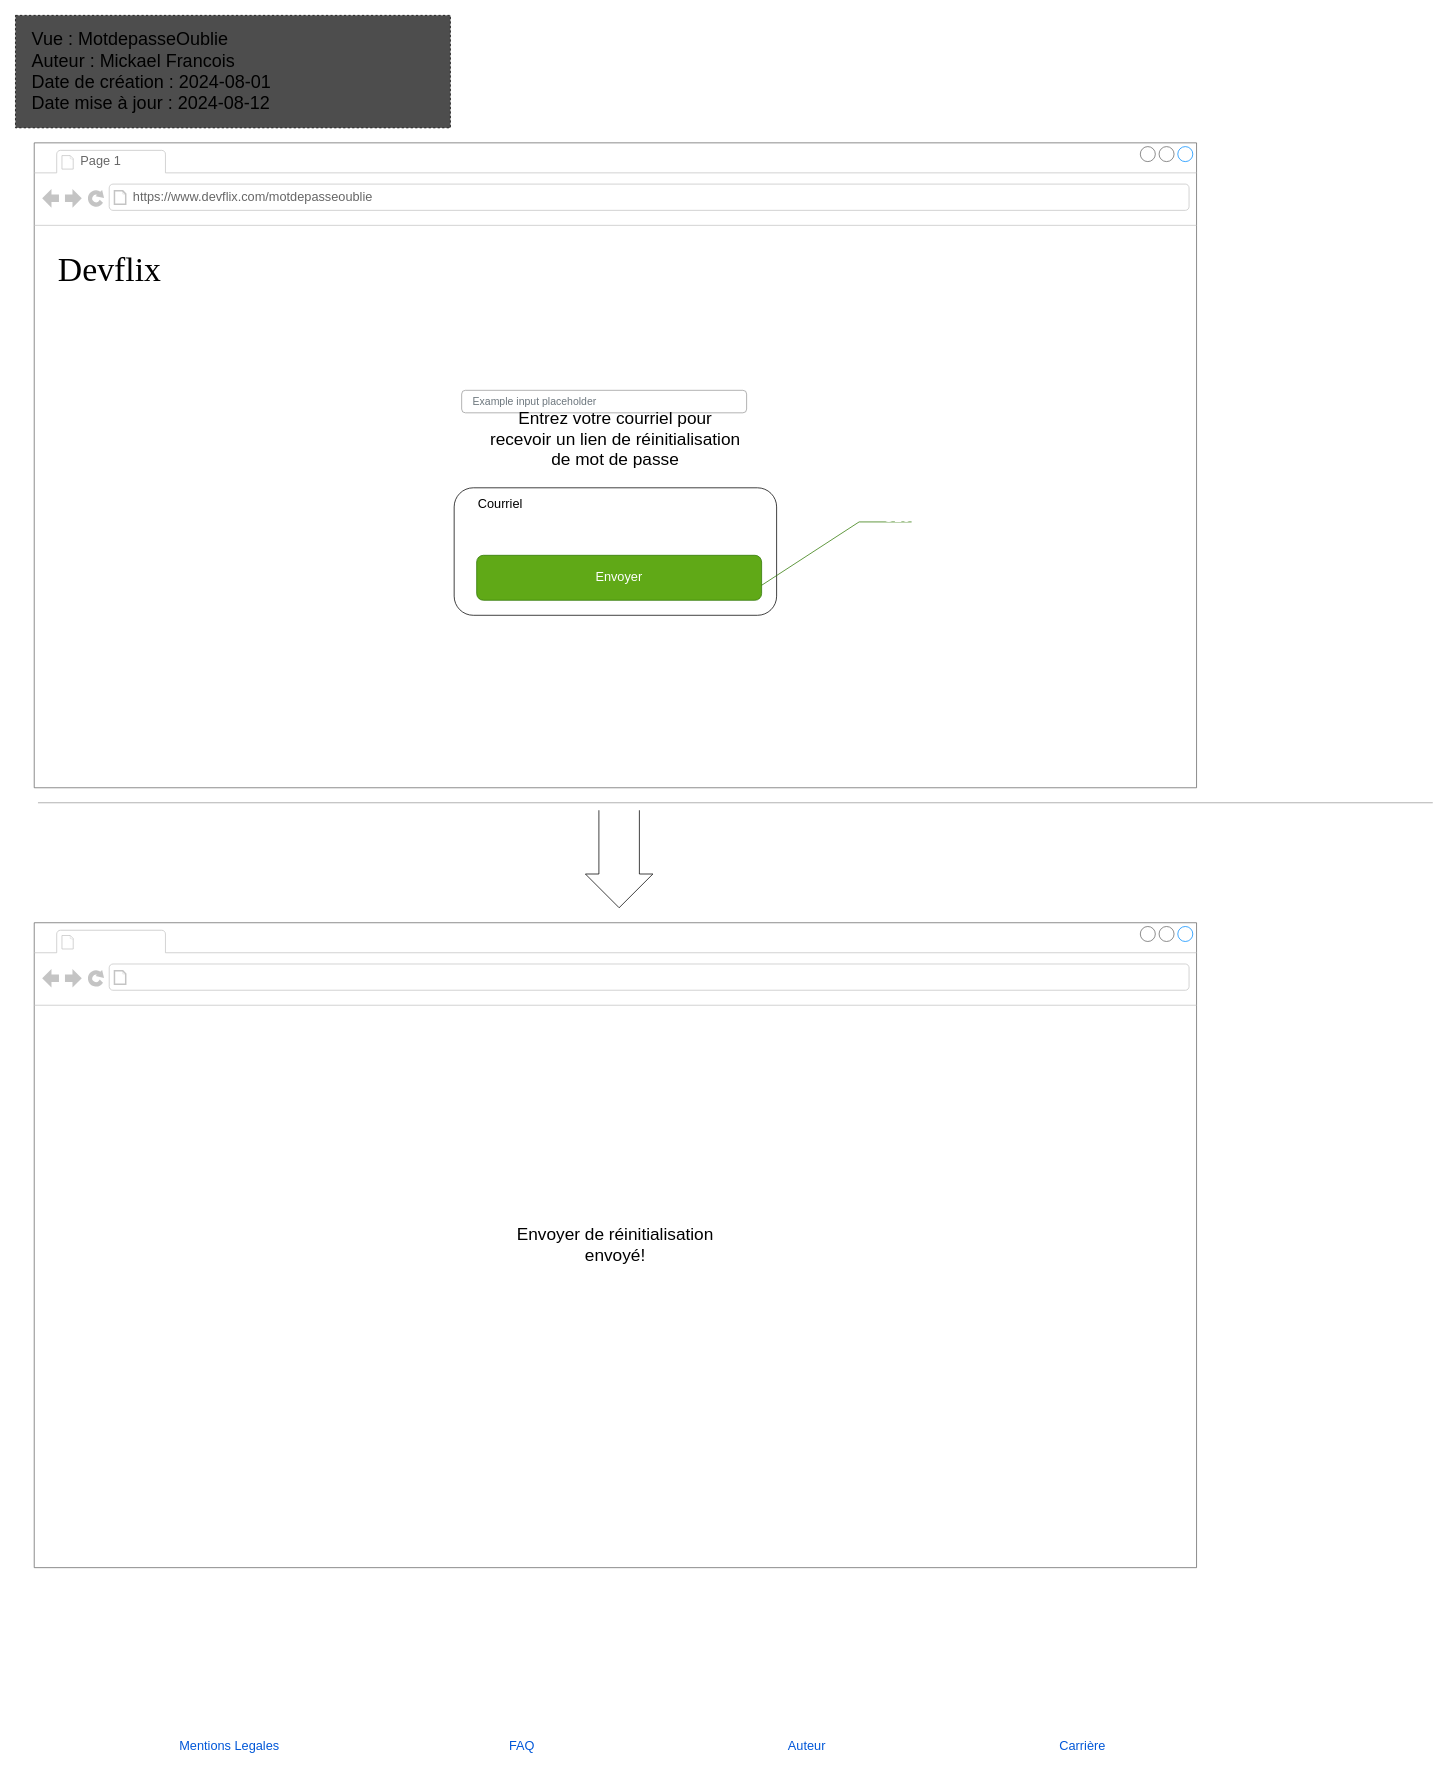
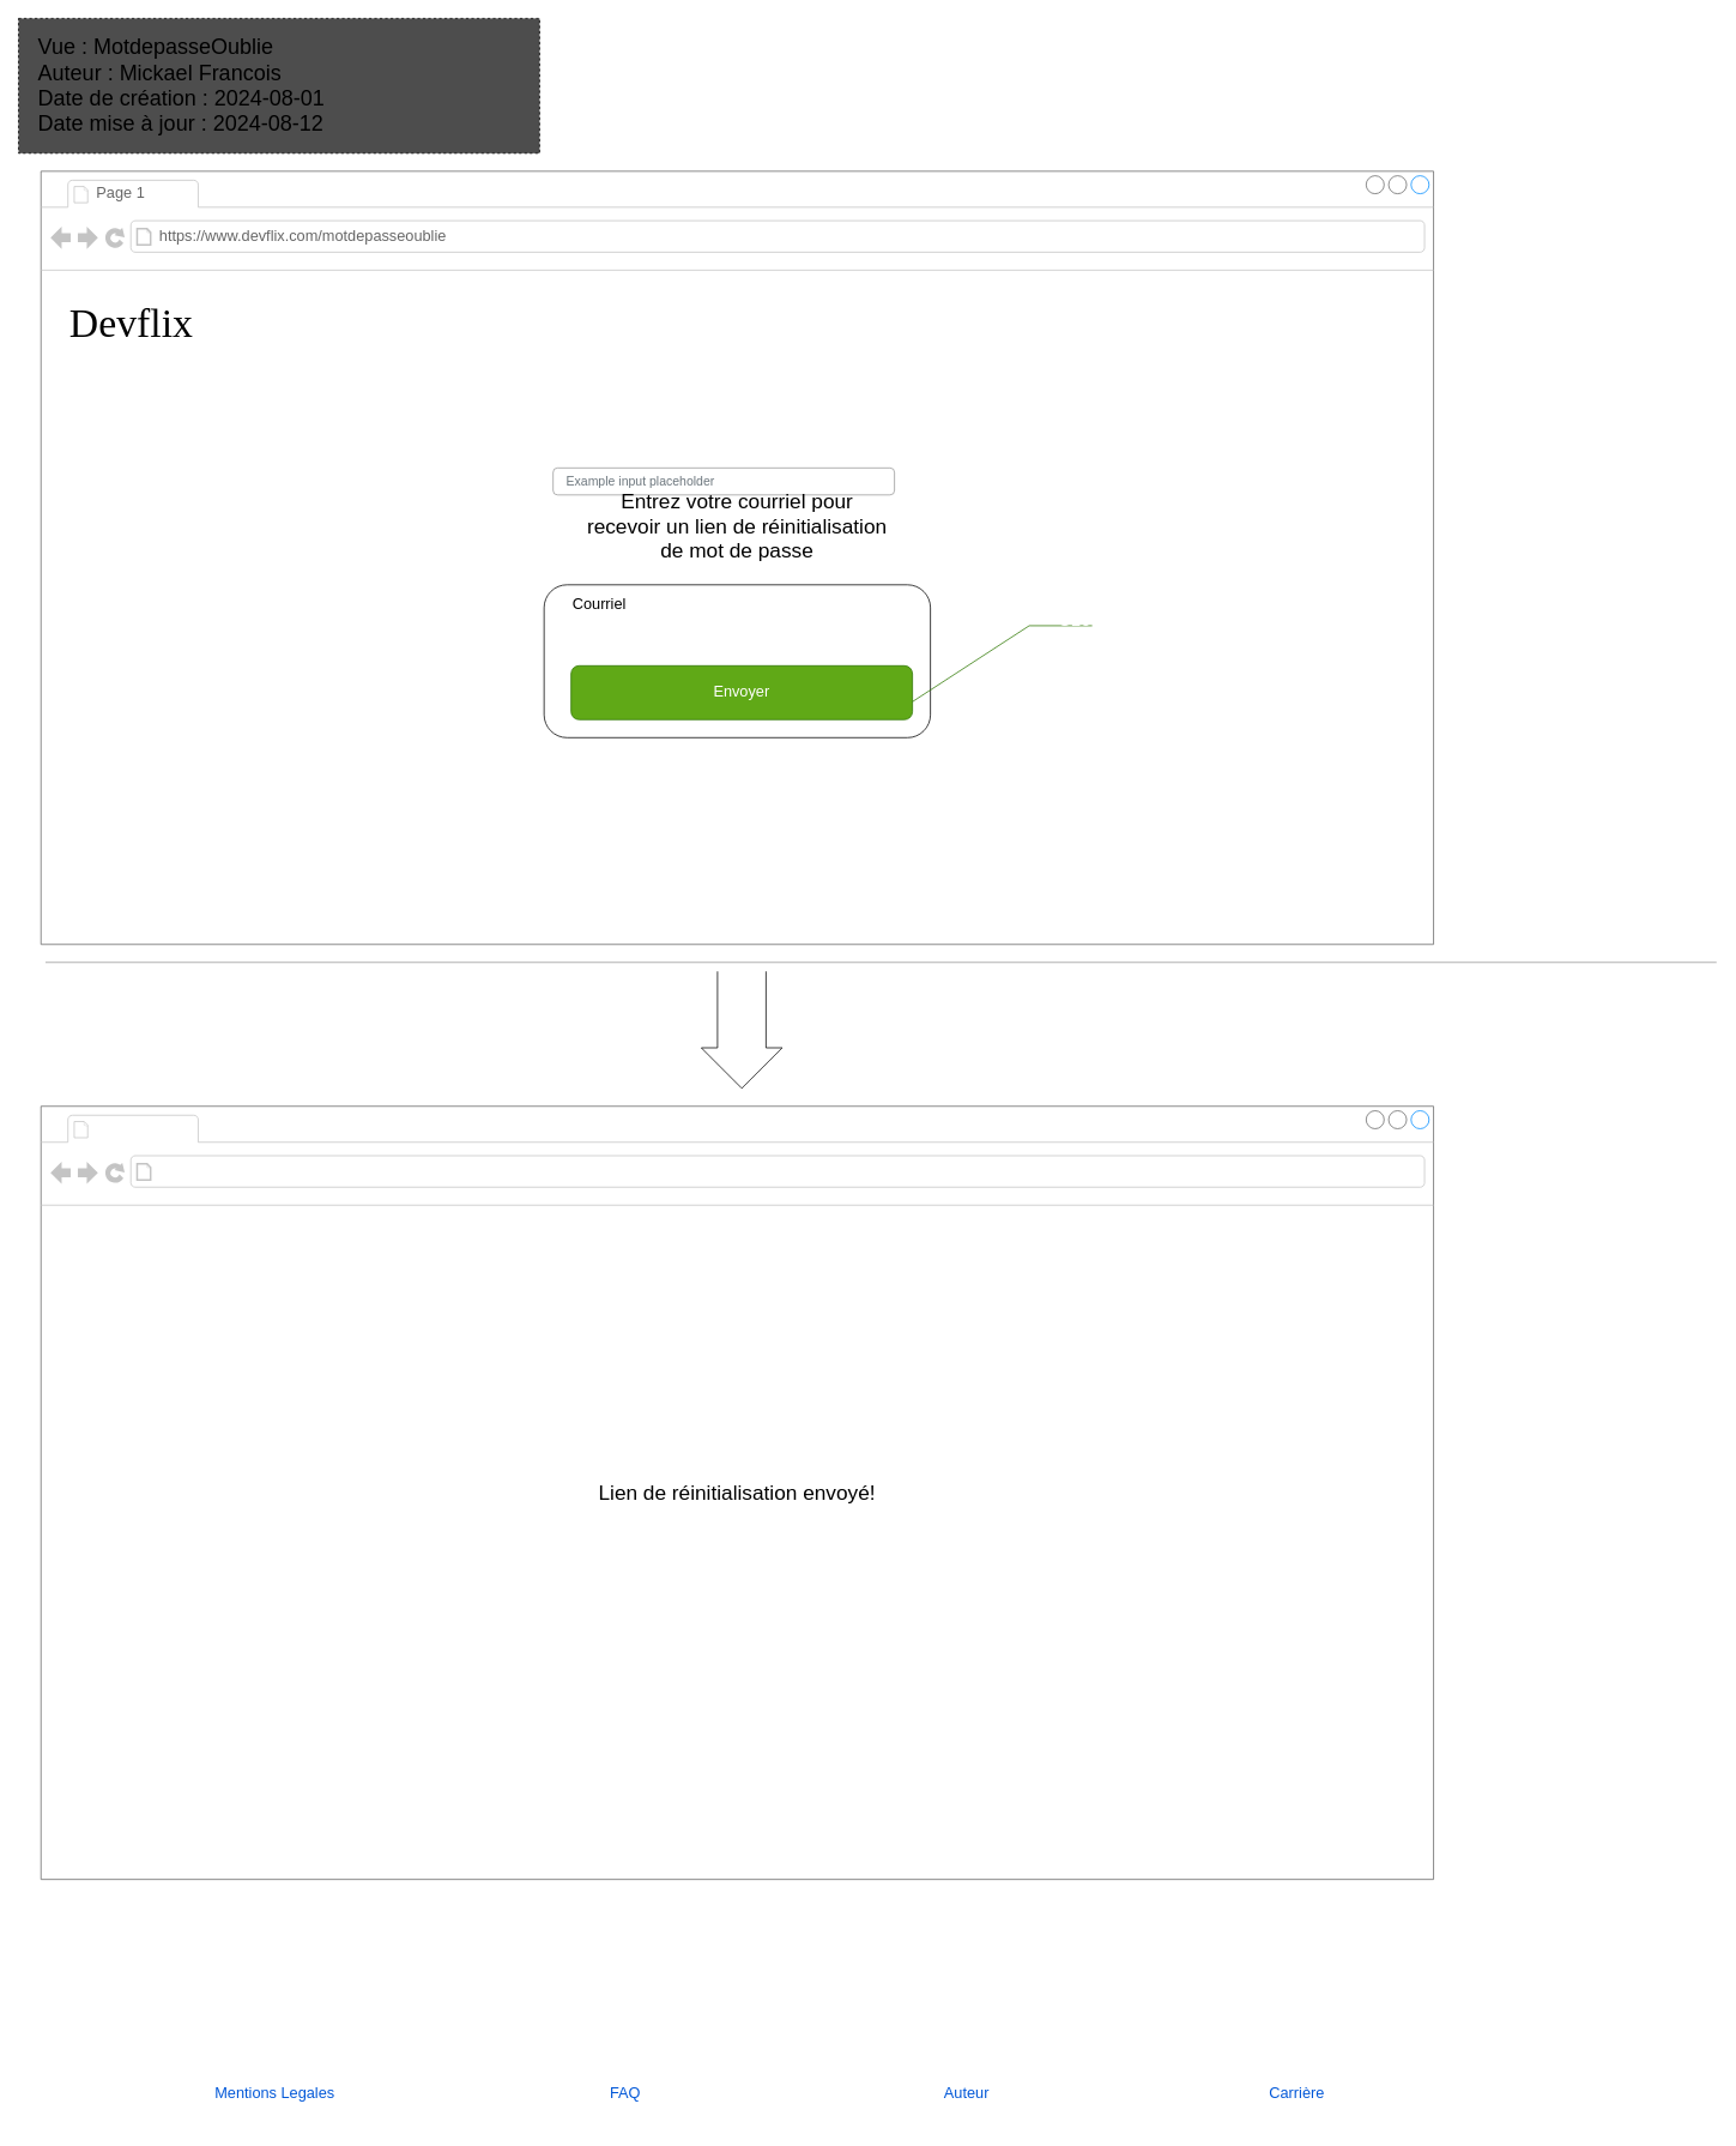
  <mxCell id="0" />
  <mxCell id="1" parent="0" />
  <mxCell id="2" value="" style="strokeWidth=1;shadow=0;dashed=0;align=center;html=1;shape=mxgraph.mockup.containers.browserWindow;rSize=0;strokeColor=#666666;mainText=,;recursiveResize=0;rounded=0;labelBackgroundColor=none;fontFamily=Verdana;fontSize=12;movable=1;resizable=1;rotatable=1;deletable=1;editable=1;locked=0;connectable=1;container=0;" parent="1" vertex="1"><mxGeometry x="45" y="190" width="1550" height="860" as="geometry" /></mxCell>
  <mxCell id="3" value="Page 1" style="strokeWidth=1;shadow=0;dashed=0;align=center;html=1;shape=mxgraph.mockup.containers.anchor;fontSize=17;fontColor=#666666;align=left;" parent="1" vertex="1"><mxGeometry x="105" y="202" width="110" height="26" as="geometry" /></mxCell>
  <mxCell id="4" value="https://www.devflix.com/motdepasseoublie" style="strokeWidth=1;shadow=0;dashed=0;align=center;html=1;shape=mxgraph.mockup.containers.anchor;rSize=0;fontSize=17;fontColor=#666666;align=left;" parent="1" vertex="1"><mxGeometry x="175" y="250" width="250" height="26" as="geometry" /></mxCell>
  <mxCell id="5" value="Devflix" style="text;html=1;points=[];align=left;verticalAlign=top;spacingTop=-4;fontSize=45;fontFamily=Verdana" parent="1" vertex="1"><mxGeometry x="75" y="330" width="340" height="50" as="geometry" /></mxCell>
  <mxCell id="6" value="" style="rounded=1;whiteSpace=wrap;html=1;" parent="1" vertex="1"><mxGeometry x="605" y="650" width="430" height="170" as="geometry" /></mxCell>
  <mxCell id="7" value="Mentions Legales" style="fillColor=none;strokeColor=none;html=1;fontColor=#0057D8;align=center;verticalAlign=middle;fontStyle=0;fontSize=17;" parent="1" vertex="1"><mxGeometry x="180" y="2290" width="250" height="75" as="geometry" /></mxCell>
  <mxCell id="8" value="FAQ" style="fillColor=none;strokeColor=none;html=1;fontColor=#0057D8;align=center;verticalAlign=middle;fontStyle=0;fontSize=17;fontFamily=Helvetica;" parent="1" vertex="1"><mxGeometry x="570" y="2290" width="250" height="75" as="geometry" /></mxCell>
  <mxCell id="9" value="Auteur" style="fillColor=none;strokeColor=none;html=1;fontColor=#0057D8;align=center;verticalAlign=middle;fontStyle=0;fontSize=17;fontFamily=Helvetica;" parent="1" vertex="1"><mxGeometry x="950" y="2290" width="250" height="75" as="geometry" /></mxCell>
  <mxCell id="10" value="Carrière&amp;nbsp;" style="fillColor=none;strokeColor=none;html=1;fontColor=#0057D8;align=center;verticalAlign=middle;fontStyle=0;fontSize=17;fontFamily=Helvetica;" parent="1" vertex="1"><mxGeometry x="1320" y="2290" width="250" height="75" as="geometry" /></mxCell>
  <mxCell id="11" value="" style="verticalLabelPosition=bottom;shadow=0;dashed=0;align=center;html=1;verticalAlign=top;strokeWidth=1;shape=mxgraph.mockup.markup.line;strokeColor=#999999;rounded=0;labelBackgroundColor=none;fillColor=#ffffff;fontFamily=Verdana;fontSize=12;fontColor=#000000;" parent="1" vertex="1"><mxGeometry x="50" y="1060" width="1860" height="20" as="geometry" /></mxCell>
  <mxCell id="12" value="Envoyer" style="rounded=1;fillColor=#60a917;strokeColor=#2D7600;html=1;whiteSpace=wrap;fontColor=#ffffff;align=center;verticalAlign=middle;fontStyle=0;fontSize=17;sketch=0;fontFamily=Helvetica;" parent="1" vertex="1"><mxGeometry x="635" y="740" width="380" height="60" as="geometry" /></mxCell>
  <mxCell id="13" value="C16" style="strokeWidth=1;shadow=0;dashed=0;align=center;html=1;shape=mxgraph.mockup.text.callout;linkText=;textSize=17;textColor=#666666;callDir=NE;callStyle=line;fontSize=20;fontColor=#ffffff;align=right;verticalAlign=top;strokeColor=#2D7600;fillStyle=auto;fillColor=#60a917;" parent="1" vertex="1"><mxGeometry x="1015" y="670" width="200" height="110" as="geometry" /></mxCell>
  <mxCell id="14" value="&lt;font style=&quot;font-size: 24px;&quot;&gt;&amp;nbsp; &amp;nbsp;Vue : MotdepasseOublie&lt;br&gt;&amp;nbsp; &amp;nbsp;Auteur : Mickael Francois&lt;br&gt;&amp;nbsp; &amp;nbsp;Date de création : 2024-08-01&lt;br&gt;&amp;nbsp; &amp;nbsp;Date mise à jour : 2024-08-12&lt;/font&gt;" style="rounded=0;whiteSpace=wrap;html=1;align=left;fillColor=#4D4D4D;strokeColor=#000000;dashed=1;" parent="1" vertex="1"><mxGeometry y="20" width="580" height="150" as="geometry" x="20" /></mxCell>
  <mxCell id="15" value="Courriel" style="align=left;fontSize=17;fillColor=none;strokeColor=none;" parent="1" vertex="1"><mxGeometry x="635" y="650" width="260" height="40" as="geometry" /></mxCell>
  <mxCell id="16" value="Example input placeholder" style="html=1;shadow=0;dashed=0;shape=mxgraph.bootstrap.rrect;rSize=5;fillColor=none;strokeColor=#999999;align=left;spacing=15;fontSize=14;fontColor=#6C767D;" parent="1" vertex="1"><mxGeometry width="380" height="30" relative="1" as="geometry"><mxPoint x="615" y="520" as="offset" /></mxGeometry></mxCell>
  <mxCell id="17" value="&lt;font style=&quot;font-size: 23px;&quot;&gt;Entrez votre courriel pour recevoir un lien de réinitialisation de mot de passe&lt;/font&gt;" style="text;html=1;align=center;verticalAlign=middle;whiteSpace=wrap;rounded=0;" parent="1" vertex="1"><mxGeometry x="650" y="500" width="340" height="170" as="geometry" /></mxCell>
  <mxCell id="18" value="" style="verticalLabelPosition=bottom;shadow=0;dashed=0;align=center;html=1;verticalAlign=top;shape=mxgraph.electrical.transmission.straightBus;" parent="1" vertex="1"><mxGeometry x="780" y="1080" width="90" height="130" as="geometry" /></mxCell>
  <mxCell id="19" value="" style="strokeWidth=1;shadow=0;dashed=0;align=center;html=1;shape=mxgraph.mockup.containers.browserWindow;rSize=0;strokeColor=#666666;mainText=,;recursiveResize=0;rounded=0;labelBackgroundColor=none;fontFamily=Verdana;fontSize=12;movable=1;resizable=1;rotatable=1;deletable=1;editable=1;locked=0;connectable=1;container=0;" parent="1" vertex="1"><mxGeometry x="45" y="1230" width="1550" height="860" as="geometry" /></mxCell>
- <mxCell id="20" value="&lt;span style=&quot;font-size: 23px;&quot;&gt;Envoyer de réinitialisation envoyé!&lt;/span&gt;" style="text;html=1;align=center;verticalAlign=middle;whiteSpace=wrap;rounded=0;" parent="1" vertex="1"><mxGeometry x="650" y="1575" width="340" height="170" as="geometry" /></mxCell>
+ <mxCell id="20" value="&lt;span style=&quot;font-size: 23px;&quot;&gt;Lien de réinitialisation envoyé!&lt;/span&gt;" style="text;html=1;align=center;verticalAlign=middle;whiteSpace=wrap;rounded=0;" parent="1" vertex="1"><mxGeometry x="650" y="1575" width="340" height="170" as="geometry" /></mxCell>
